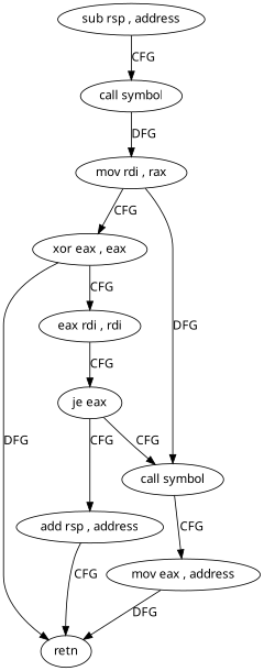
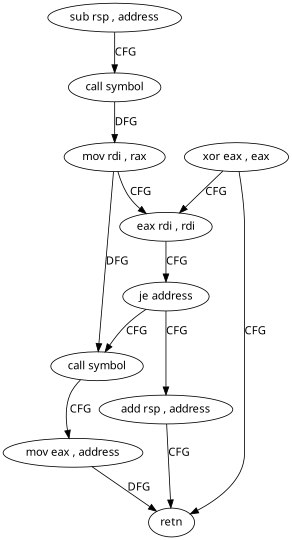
  digraph {
    fontname="Noto Sans"
    node [fontname="Noto Sans"]
    edge [fontname="Noto Sans"]
    n1 [label="sub rsp , address"]
    n2 [label="call symbol"]
    n3 [label="mov rdi , rax"]
    n4 [label="xor eax , eax"]
    n5 [label="call symbol"]
    n6 [label="eax rdi , rdi"]
    n7 [label=retn]
-   n8 [label="je eax"]
+   n8 [label="je address"]
    n9 [label="add rsp , address"]
    n10 [label="mov eax , address"]
    n1 -> n2 [label=CFG]
    n2 -> n3 [label=DFG]
-   n3 -> n4 [label=CFG]
+   n3 -> n6 [label=CFG]
    n3 -> n5 [label=DFG]
    n4 -> n6 [label=CFG]
-   n4 -> n7 [label=DFG]
+   n4 -> n7 [label=CFG]
    n5 -> n10 [label=CFG]
    n6 -> n8 [label=CFG]
    n8 -> n5 [label=CFG]
    n8 -> n9 [label=CFG]
    n9 -> n7 [label=CFG]
    n10 -> n7 [label=DFG]
  }
